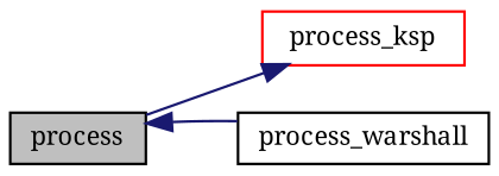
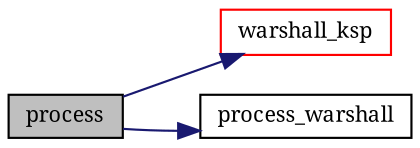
  digraph {
    fontname="Noto Serif"
    rankdir=LR
    node [color=black fillcolor=white fontname="Noto Serif" fontsize=10 shape=record style=filled]
    edge [color=midnightblue fontname="Noto Serif" fontsize=10 labelfontname=Helvetica labelfontsize=10 style=solid]
    n1 [fillcolor=grey75 fontcolor=black height=0.2 label=process width=0.4]
-   n2 [color=red height=0.2 label=process_ksp width=0.4]
+   n2 [color=red height=0.2 label=warshall_ksp width=0.4]
    n3 [height=0.2 label=process_warshall width=0.4]
    n1 -> n2
-   n3 -> n1
+   n1 -> n3
  }
